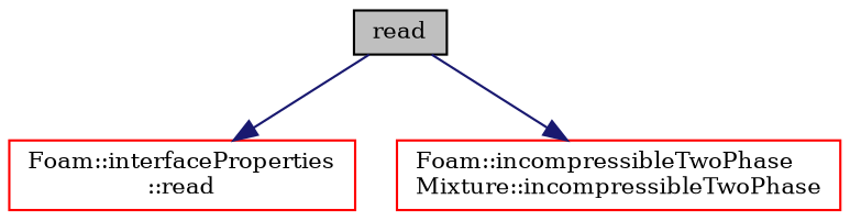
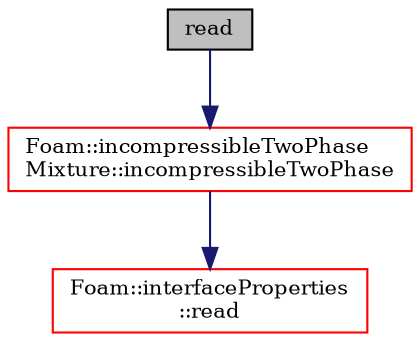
  digraph {
    fontname="DejaVu Serif"
    rankdir=TB
    node [color=red fontname="DejaVu Serif" fontsize=10 shape=record]
    edge [color=midnightblue fontname="DejaVu Serif" fontsize=10 labelfontname=Helvetica labelfontsize=10 style=solid]
    n1 [color=black fillcolor=grey75 fontcolor=black height=0.2 label=read style=filled width=0.4]
    n2 [height=0.2 label="Foam::interfaceProperties\l::read" width=0.4]
    n3 [height=0.2 label="Foam::incompressibleTwoPhase\lMixture::incompressibleTwoPhase" width=0.4]
-   n1 -> n2
+   n3 -> n2
    n1 -> n3
  }
